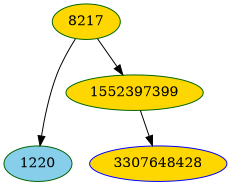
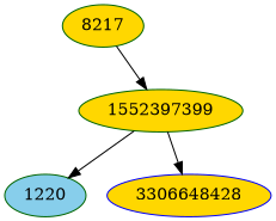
  strict digraph {
    node [color=darkgreen fillcolor=gold style=filled]
    n1 [label=8217]
    1552397399
    1220 [fillcolor=skyblue]
-   3306648428 [color=blue label=3307648428]
+   3306648428 [color=blue]
    n1 -> 1552397399
-   n1 -> 1220
+   1552397399 -> 1220
    1552397399 -> 3306648428
  }
